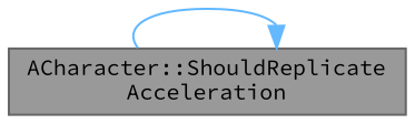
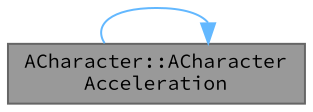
  digraph {
    rankdir=LR
    fontname="Source Code Pro"
-   n1 [color=gray40 fillcolor=grey60 fontcolor=black fontname="Source Code Pro" fontsize=10 height=0.2 label="ACharacter::ShouldReplicate\lAcceleration" shape=box style=filled width=0.4]
+   n1 [color=gray40 fillcolor=grey60 fontcolor=black fontname="Source Code Pro" fontsize=10 height=0.2 label="ACharacter::ACharacter\lAcceleration" shape=box style=filled width=0.4]
    n1 -> n1 [color=steelblue1 fontname="Source Code Pro" fontsize=10 labelfontname=Helvetica labelfontsize=10 style=solid]
  }
